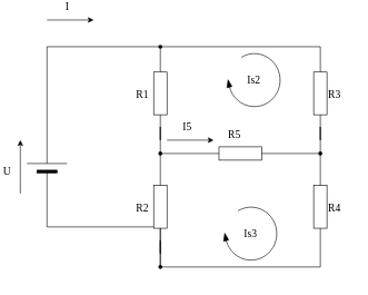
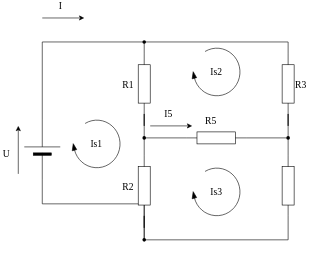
  <mxCell id="0" />
  <mxCell id="1" parent="0" />
  <mxCell id="2" style="edgeStyle=orthogonalEdgeStyle;rounded=0;orthogonalLoop=1;jettySize=auto;html=1;exitX=1;exitY=0.5;exitDx=0;exitDy=0;exitPerimeter=0;endArrow=none;endFill=0;" parent="1" source="4" target="33" edge="1"><mxGeometry relative="1" as="geometry"><Array as="points"><mxPoint x="70" y="60" /></Array></mxGeometry></mxCell>
  <mxCell id="3" style="edgeStyle=orthogonalEdgeStyle;rounded=0;orthogonalLoop=1;jettySize=auto;html=1;exitX=0;exitY=0.5;exitDx=0;exitDy=0;exitPerimeter=0;endArrow=none;endFill=0;" parent="1" source="4" target="34" edge="1"><mxGeometry relative="1" as="geometry" /></mxCell>
  <mxCell id="4" value="" style="verticalLabelPosition=bottom;shadow=0;dashed=0;align=center;fillColor=#000000;html=1;verticalAlign=top;strokeWidth=1;shape=mxgraph.electrical.miscellaneous.monocell_battery;rounded=1;comic=0;labelBackgroundColor=none;fontFamily=Verdana;fontSize=12;rotation=-90;" parent="1" vertex="1"><mxGeometry x="20" y="210" width="100" height="60" as="geometry" /></mxCell>
  <mxCell id="5" style="edgeStyle=orthogonalEdgeStyle;rounded=0;html=1;entryX=0;entryY=0.5;entryPerimeter=0;labelBackgroundColor=none;startArrow=none;startFill=0;startSize=5;endArrow=none;endFill=0;endSize=5;jettySize=auto;orthogonalLoop=1;strokeWidth=1;fontFamily=Verdana;fontSize=12;" parent="1" source="31" target="19" edge="1"><mxGeometry relative="1" as="geometry"><mxPoint x="760" y="230" as="sourcePoint" /></mxGeometry></mxCell>
  <mxCell id="6" style="edgeStyle=orthogonalEdgeStyle;rounded=0;orthogonalLoop=1;jettySize=auto;html=1;exitX=0;exitY=0.5;exitDx=0;exitDy=0;exitPerimeter=0;endArrow=none;endFill=0;" parent="1" source="8" target="31" edge="1"><mxGeometry relative="1" as="geometry" /></mxCell>
  <mxCell id="7" style="edgeStyle=orthogonalEdgeStyle;rounded=0;orthogonalLoop=1;jettySize=auto;html=1;exitX=1;exitY=0.5;exitDx=0;exitDy=0;exitPerimeter=0;endArrow=none;endFill=0;" parent="1" source="8" target="33" edge="1"><mxGeometry relative="1" as="geometry" /></mxCell>
  <mxCell id="8" value="" style="verticalLabelPosition=bottom;shadow=0;dashed=0;align=center;html=1;verticalAlign=top;strokeWidth=1;shape=mxgraph.electrical.resistors.resistor_1;rounded=1;comic=0;labelBackgroundColor=none;fontFamily=Verdana;fontSize=12;rotation=-90;" parent="1" vertex="1"><mxGeometry x="190" y="120" width="100" height="20" as="geometry" /></mxCell>
  <mxCell id="9" style="edgeStyle=orthogonalEdgeStyle;rounded=0;orthogonalLoop=1;jettySize=auto;html=1;exitX=0;exitY=0.5;exitDx=0;exitDy=0;exitPerimeter=0;endArrow=none;endFill=0;" parent="1" source="11" target="32" edge="1"><mxGeometry relative="1" as="geometry" /></mxCell>
  <mxCell id="10" style="edgeStyle=orthogonalEdgeStyle;rounded=0;orthogonalLoop=1;jettySize=auto;html=1;exitX=1;exitY=0.5;exitDx=0;exitDy=0;exitPerimeter=0;endArrow=none;endFill=0;" parent="1" source="11" target="33" edge="1"><mxGeometry relative="1" as="geometry" /></mxCell>
  <mxCell id="11" value="" style="verticalLabelPosition=bottom;shadow=0;dashed=0;align=center;html=1;verticalAlign=top;strokeWidth=1;shape=mxgraph.electrical.resistors.resistor_1;rounded=1;comic=0;labelBackgroundColor=none;fontFamily=Verdana;fontSize=12;rotation=-90;" parent="1" vertex="1"><mxGeometry x="430" y="120" width="100" height="20" as="geometry" /></mxCell>
  <mxCell id="12" style="edgeStyle=orthogonalEdgeStyle;rounded=0;orthogonalLoop=1;jettySize=auto;html=1;exitX=1;exitY=0.5;exitDx=0;exitDy=0;exitPerimeter=0;endArrow=none;endFill=0;" parent="1" source="14" target="31" edge="1"><mxGeometry relative="1" as="geometry" /></mxCell>
  <mxCell id="13" style="edgeStyle=orthogonalEdgeStyle;rounded=0;orthogonalLoop=1;jettySize=auto;html=1;exitX=0;exitY=0.5;exitDx=0;exitDy=0;exitPerimeter=0;endArrow=none;endFill=0;" parent="1" source="14" target="34" edge="1"><mxGeometry relative="1" as="geometry" /></mxCell>
  <mxCell id="14" value="" style="verticalLabelPosition=bottom;shadow=0;dashed=0;align=center;html=1;verticalAlign=top;strokeWidth=1;shape=mxgraph.electrical.resistors.resistor_1;rounded=1;comic=0;labelBackgroundColor=none;fontFamily=Verdana;fontSize=12;rotation=-90;" parent="1" vertex="1"><mxGeometry x="190" y="290" width="100" height="20" as="geometry" /></mxCell>
  <mxCell id="15" style="edgeStyle=orthogonalEdgeStyle;rounded=0;orthogonalLoop=1;jettySize=auto;html=1;exitX=1;exitY=0.5;exitDx=0;exitDy=0;exitPerimeter=0;endArrow=none;endFill=0;" parent="1" source="17" target="32" edge="1"><mxGeometry relative="1" as="geometry" /></mxCell>
  <mxCell id="16" style="edgeStyle=orthogonalEdgeStyle;rounded=0;orthogonalLoop=1;jettySize=auto;html=1;exitX=0;exitY=0.5;exitDx=0;exitDy=0;exitPerimeter=0;endArrow=none;endFill=0;" parent="1" source="17" target="34" edge="1"><mxGeometry relative="1" as="geometry"><Array as="points"><mxPoint x="480" y="390" /></Array></mxGeometry></mxCell>
  <mxCell id="17" value="" style="verticalLabelPosition=bottom;shadow=0;dashed=0;align=center;html=1;verticalAlign=top;strokeWidth=1;shape=mxgraph.electrical.resistors.resistor_1;rounded=1;comic=0;labelBackgroundColor=none;fontFamily=Verdana;fontSize=12;rotation=-90;" parent="1" vertex="1"><mxGeometry x="430" y="290" width="100" height="20" as="geometry" /></mxCell>
  <mxCell id="18" style="edgeStyle=orthogonalEdgeStyle;rounded=0;html=1;exitX=1;exitY=0.5;exitPerimeter=0;labelBackgroundColor=none;startArrow=none;startFill=0;startSize=5;endArrow=none;endFill=0;endSize=5;jettySize=auto;orthogonalLoop=1;strokeWidth=1;fontFamily=Verdana;fontSize=12" parent="1" source="19" target="32" edge="1"><mxGeometry relative="1" as="geometry"><mxPoint x="410" y="250" as="targetPoint" /></mxGeometry></mxCell>
  <mxCell id="19" value="" style="verticalLabelPosition=bottom;shadow=0;dashed=0;align=center;fillColor=#ffffff;html=1;verticalAlign=top;strokeWidth=1;shape=mxgraph.electrical.resistors.resistor_1;rounded=1;comic=0;labelBackgroundColor=none;fontFamily=Verdana;fontSize=12;fontColor=#000000;rotation=0;" parent="1" vertex="1"><mxGeometry x="310" y="210" width="100" height="20" as="geometry" /></mxCell>
  <mxCell id="20" value="R1" style="text;html=1;resizable=0;points=[];autosize=1;align=left;verticalAlign=top;spacingTop=-4;fontSize=16;fontFamily=Verdana" parent="1" vertex="1"><mxGeometry x="202" y="120" width="40" height="20" as="geometry" /></mxCell>
  <mxCell id="21" value="R2" style="text;html=1;resizable=0;points=[];autosize=1;align=left;verticalAlign=top;spacingTop=-4;fontSize=16;fontFamily=Verdana" parent="1" vertex="1"><mxGeometry x="202" y="290" width="40" height="20" as="geometry" /></mxCell>
  <mxCell id="22" value="R5" style="text;html=1;resizable=0;points=[];autosize=1;align=left;verticalAlign=top;spacingTop=-4;fontSize=16;fontFamily=Verdana" parent="1" vertex="1"><mxGeometry x="340" y="180" width="40" height="20" as="geometry" /></mxCell>
  <mxCell id="23" value="R3" style="text;html=1;resizable=0;points=[];autosize=1;align=left;verticalAlign=top;spacingTop=-4;fontSize=16;fontFamily=Verdana" parent="1" vertex="1"><mxGeometry x="490" y="120" width="40" height="20" as="geometry" /></mxCell>
- <mxCell id="24" value="R4" style="text;html=1;resizable=0;points=[];autosize=1;align=left;verticalAlign=top;spacingTop=-4;fontSize=16;fontFamily=Verdana" parent="1" vertex="1"><mxGeometry x="490" y="290" width="40" height="20" as="geometry" /></mxCell>
  <mxCell id="25" value="I" style="endArrow=classic;html=1;labelBackgroundColor=none;strokeWidth=1;fontFamily=Verdana;fontSize=16" parent="1" edge="1"><mxGeometry x="-0.143" y="20" width="50" height="50" relative="1" as="geometry"><mxPoint x="70" y="20" as="sourcePoint" /><mxPoint x="140" y="20" as="targetPoint" /><mxPoint as="offset" /></mxGeometry></mxCell>
  <mxCell id="26" value="U" style="endArrow=classic;html=1;labelBackgroundColor=none;strokeWidth=1;fontFamily=Verdana;fontSize=16" parent="1" edge="1"><mxGeometry x="-0.143" y="20" width="50" height="50" relative="1" as="geometry"><mxPoint x="30" y="280" as="sourcePoint" /><mxPoint x="30" y="200" as="targetPoint" /><mxPoint as="offset" /></mxGeometry></mxCell>
  <mxCell id="27" value="I5" style="endArrow=classic;html=1;labelBackgroundColor=none;strokeWidth=1;fontFamily=Verdana;fontSize=16" parent="1" edge="1"><mxGeometry x="-0.143" y="20" width="50" height="50" relative="1" as="geometry"><mxPoint x="250" y="200" as="sourcePoint" /><mxPoint x="320" y="200" as="targetPoint" /><mxPoint as="offset" /></mxGeometry></mxCell>
- <mxCell id="29" value="Is2" style="verticalLabelPosition=middle;html=1;verticalAlign=middle;strokeWidth=1;shape=mxgraph.lean_mapping.physical_pull;rounded=1;shadow=0;comic=0;labelBackgroundColor=none;fillColor=#000000;fontFamily=Verdana;fontSize=16;align=center;flipH=1;labelPosition=center;" parent="1" vertex="1"><mxGeometry x="340" y="70" width="80" height="80" as="geometry" /></mxCell>
- <mxCell id="30" value="Is3" style="verticalLabelPosition=middle;html=1;verticalAlign=middle;strokeWidth=1;shape=mxgraph.lean_mapping.physical_pull;rounded=1;shadow=0;comic=0;labelBackgroundColor=none;fillColor=#000000;fontFamily=Verdana;fontSize=16;align=center;flipH=1;labelPosition=center;" parent="1" vertex="1"><mxGeometry x="335" y="300" width="80" height="80" as="geometry" /></mxCell>
+ <mxCell id="28" value="Is1" style="verticalLabelPosition=middle;html=1;verticalAlign=middle;strokeWidth=1;shape=mxgraph.lean_mapping.physical_pull;rounded=1;shadow=0;comic=0;labelBackgroundColor=none;fillColor=#000000;fontFamily=Verdana;fontSize=16;align=center;flipH=1;labelPosition=center;" parent="1" vertex="1"><mxGeometry x="120" y="190" width="80" height="80" as="geometry" /></mxCell>
+ <mxCell id="29" value="Is2" style="verticalLabelPosition=middle;html=1;verticalAlign=middle;strokeWidth=1;shape=mxgraph.lean_mapping.physical_pull;rounded=1;shadow=0;comic=0;labelBackgroundColor=none;fillColor=#000000;fontFamily=Verdana;fontSize=16;align=center;flipH=1;labelPosition=center;" parent="1" vertex="1"><mxGeometry x="320" y="70" width="80" height="80" as="geometry" /></mxCell>
+ <mxCell id="30" value="Is3" style="verticalLabelPosition=middle;html=1;verticalAlign=middle;strokeWidth=1;shape=mxgraph.lean_mapping.physical_pull;rounded=1;shadow=0;comic=0;labelBackgroundColor=none;fillColor=#000000;fontFamily=Verdana;fontSize=16;align=center;flipH=1;labelPosition=center;" parent="1" vertex="1"><mxGeometry x="320" y="270" width="80" height="80" as="geometry" /></mxCell>
  <mxCell id="31" value="" style="shape=waypoint;sketch=0;size=6;pointerEvents=1;points=[];fillColor=none;resizable=0;rotatable=0;perimeter=centerPerimeter;snapToPoint=1;" parent="1" vertex="1"><mxGeometry x="220" y="200" width="40" height="40" as="geometry" /></mxCell>
  <mxCell id="32" value="" style="shape=waypoint;sketch=0;size=6;pointerEvents=1;points=[];fillColor=none;resizable=0;rotatable=0;perimeter=centerPerimeter;snapToPoint=1;" parent="1" vertex="1"><mxGeometry x="460" y="200" width="40" height="40" as="geometry" /></mxCell>
  <mxCell id="33" value="" style="shape=waypoint;sketch=0;size=6;pointerEvents=1;points=[];fillColor=none;resizable=0;rotatable=0;perimeter=centerPerimeter;snapToPoint=1;" parent="1" vertex="1"><mxGeometry x="220" y="40" width="40" height="40" as="geometry" /></mxCell>
  <mxCell id="34" value="" style="shape=waypoint;sketch=0;size=6;pointerEvents=1;points=[];fillColor=none;resizable=0;rotatable=0;perimeter=centerPerimeter;snapToPoint=1;" parent="1" vertex="1"><mxGeometry x="220" y="370" width="40" height="40" as="geometry" /></mxCell>
